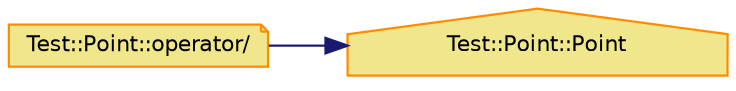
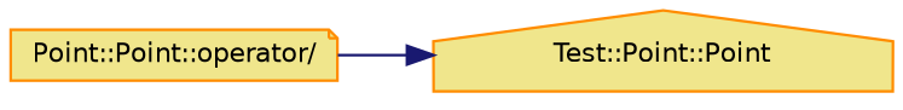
  digraph {
    rankdir=LR
    node [color=darkorange fillcolor=khaki fontname=Helvetica fontsize=10 style=filled]
-   n1 [fontcolor=black height=0.2 label="Test::Point::operator/" shape=note width=0.4]
+   n1 [fontcolor=black height=0.2 label="Point::Point::operator/" shape=note width=0.4]
    n2 [height=0.2 label="Test::Point::Point" shape=house width=0.4]
    n1 -> n2 [color=midnightblue fontname=Helvetica fontsize=10 labelfontname=Helvetica labelfontsize=10 style=solid]
  }
